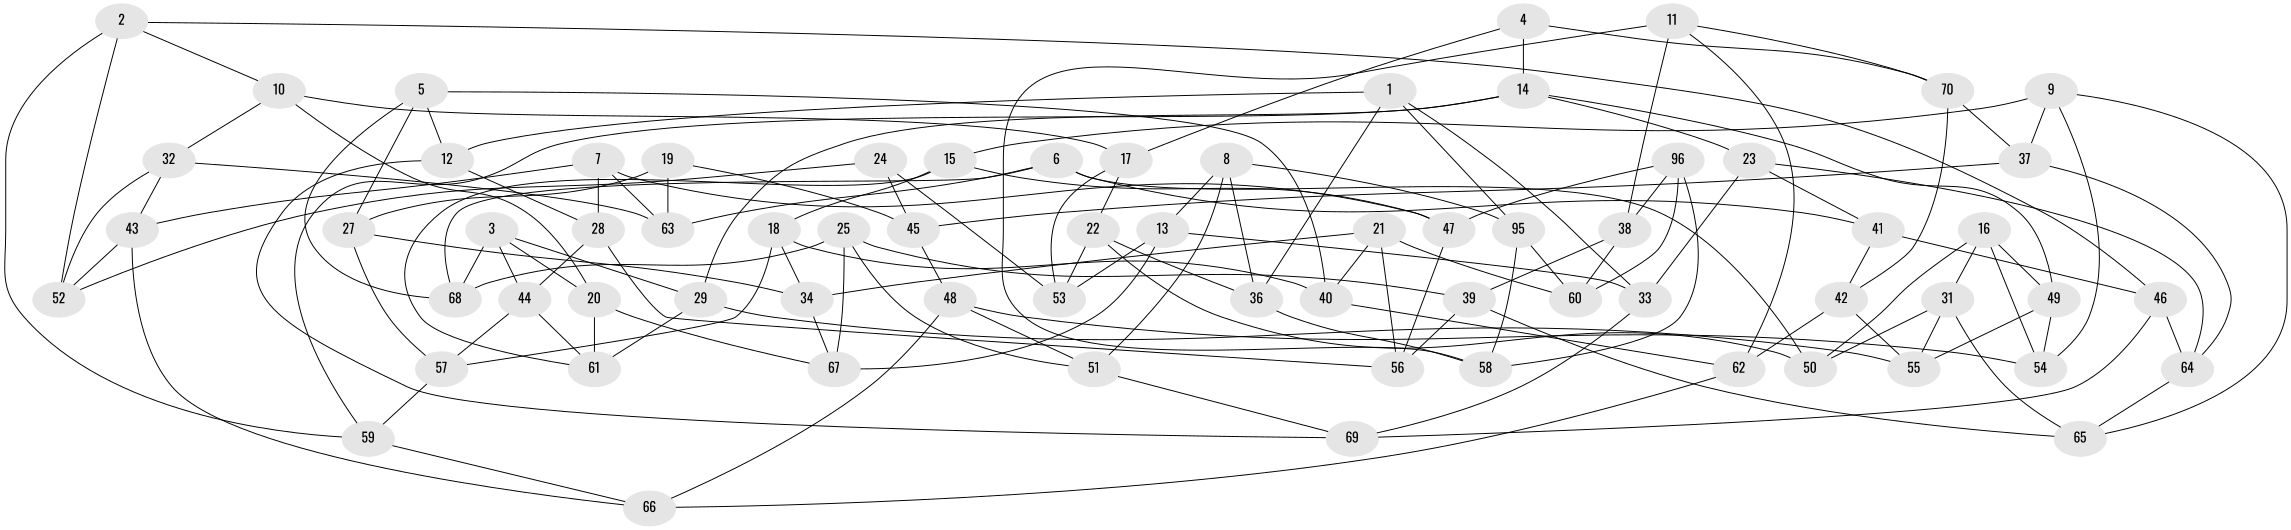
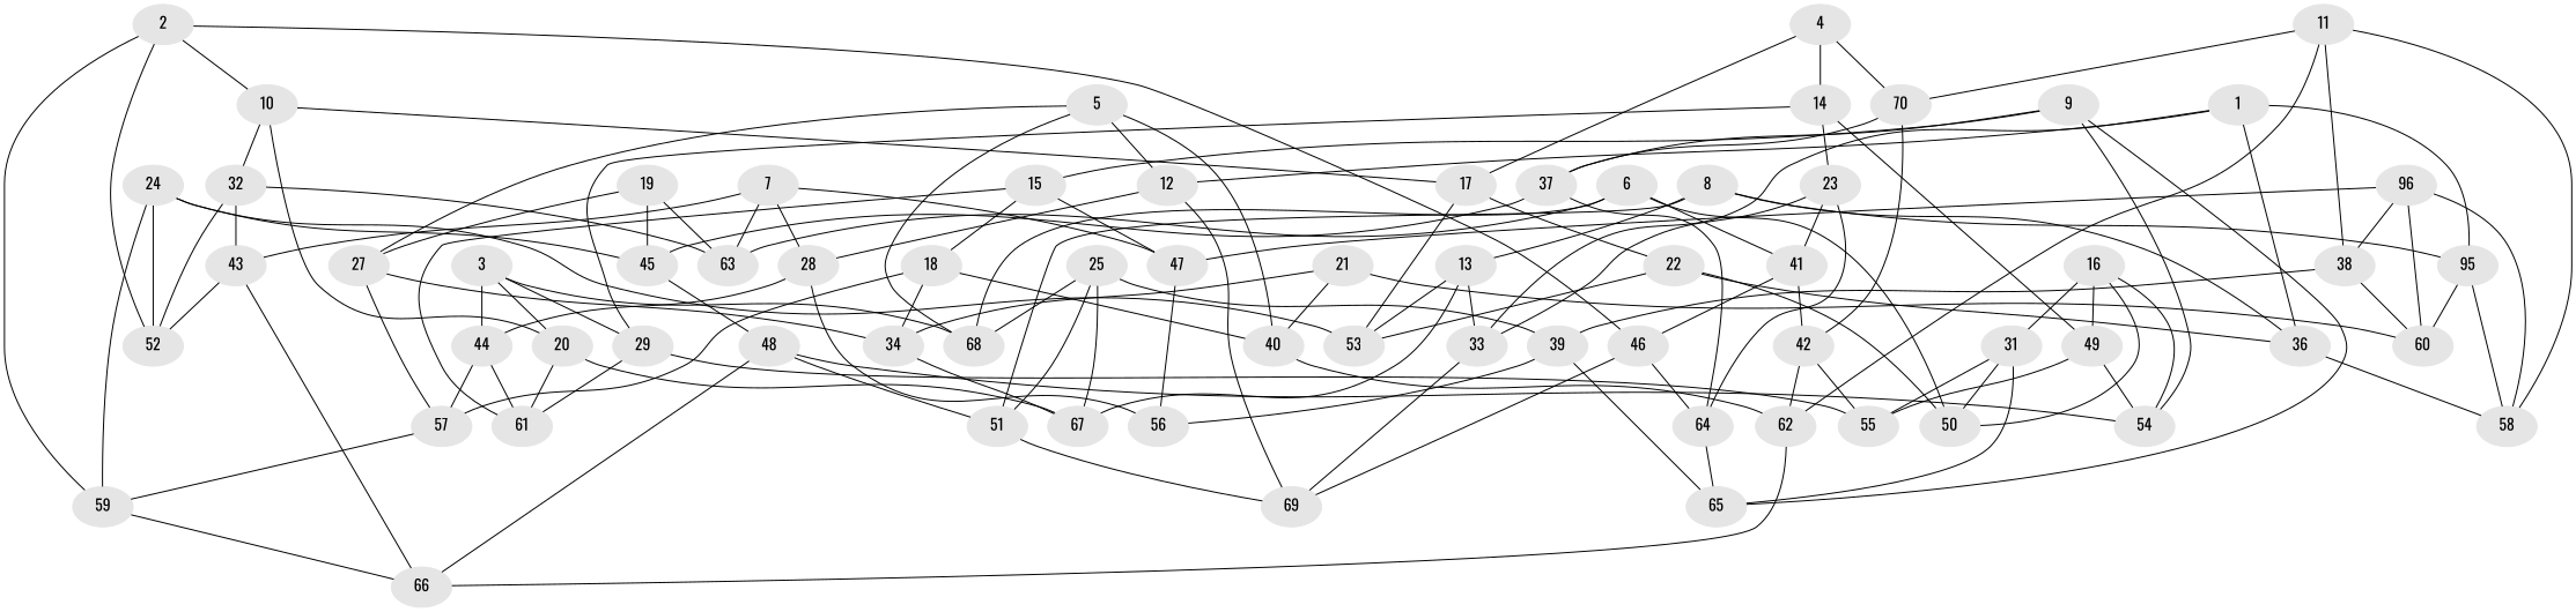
  graph {
    fontname=Oswald
    node [color=gray90 fontname=Oswald style=filled]
    edge [fontname=Oswald]
    1
    12
    33
    n4 [label=95]
    36
    28
    69
    58
    60
    2
    10
    46
    52
    59
    20
    17
    32
    64
    66
    3
    29
    44
    68
    67
    61
    55
    57
    4
    14
    n30 [label=70]
    23
    49
    53
    22
    19
    27
    63
    45
    37
    42
    5
    40
    34
    62
    6
    41
    50
    7
    43
    47
    56
    8
    13
    51
    9
    15
    54
    65
    18
    11
    38
    39
    16
    31
    48
    21
    24
    25
    n69 [label=96]
    1 -- 12
    1 -- 33
    1 -- n4
    1 -- 36
    12 -- 28
    12 -- 69
    33 -- 69
    n4 -- 58
    n4 -- 60
    36 -- 58
    28 -- 44
    28 -- 56
    2 -- 10
    2 -- 46
    2 -- 52
    2 -- 59
    10 -- 20
    10 -- 17
    10 -- 32
    46 -- 69
    46 -- 64
    59 -- 66
    20 -- 67
    20 -- 61
    17 -- 53
    17 -- 22
    32 -- 52
    32 -- 63
    32 -- 43
    64 -- 65
    3 -- 20
    3 -- 29
    3 -- 44
    3 -- 68
    29 -- 61
    29 -- 55
    44 -- 61
    44 -- 57
    57 -- 59
    4 -- 17
    4 -- 14
    4 -- n30
    14 -- 29
    14 -- 23
    14 -- 49
    n30 -- 37
    n30 -- 42
    23 -- 33
    23 -- 64
    23 -- 41
    49 -- 55
    49 -- 54
    22 -- 36
    22 -- 53
    22 -- 50
    19 -- 27
    19 -- 63
    19 -- 45
    27 -- 57
    27 -- 34
    45 -- 48
    37 -- 64
    37 -- 45
    42 -- 55
    42 -- 62
    5 -- 12
    5 -- 68
    5 -- 27
    5 -- 40
    40 -- 62
    34 -- 67
    62 -- 66
    6 -- 68
    6 -- 63
    6 -- 41
    6 -- 50
    41 -- 46
    41 -- 42
    7 -- 28
    7 -- 63
    7 -- 43
    7 -- 47
    43 -- 52
    43 -- 66
    47 -- 56
    8 -- n4
    8 -- 36
    8 -- 13
    8 -- 51
    13 -- 33
    13 -- 67
    13 -- 53
    51 -- 69
    9 -- 37
    9 -- 15
    9 -- 54
    9 -- 65
    15 -- 61
    15 -- 47
    15 -- 18
    18 -- 57
    18 -- 40
    18 -- 34
    11 -- 58
    11 -- n30
    11 -- 62
    11 -- 38
    38 -- 60
    38 -- 39
    39 -- 56
    39 -- 65
    16 -- 49
    16 -- 50
    16 -- 54
    16 -- 31
    31 -- 55
    31 -- 50
    31 -- 65
    48 -- 66
    48 -- 51
    48 -- 54
    21 -- 60
    21 -- 40
    21 -- 34
-   21 -- 56
    24 -- 52
-   14 -- 59
+   24 -- 59
    24 -- 53
    24 -- 45
    25 -- 68
    25 -- 67
    25 -- 51
    25 -- 39
    n69 -- 58
    n69 -- 60
    n69 -- 47
    n69 -- 38
  }
